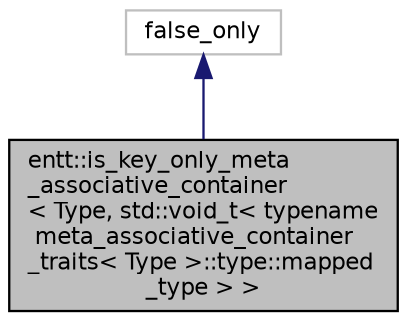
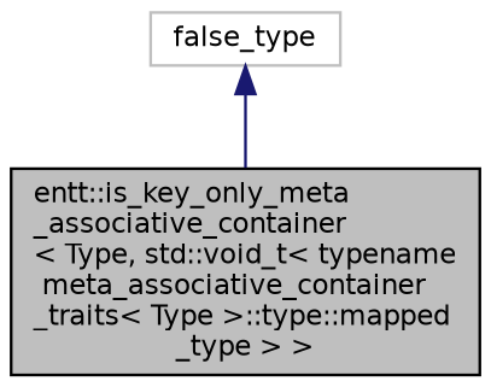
  digraph {
    node [fontname=Helvetica fontsize=10 shape=record style=filled]
    n1 [color=black fillcolor=grey75 fontcolor=black height=0.2 label="entt::is_key_only_meta\l_associative_container\l\< Type, std::void_t\< typename\l meta_associative_container\l_traits\< Type \>::type::mapped\l_type \> \>" width=0.4]
-   n2 [color=grey75 fillcolor=white height=0.2 label=false_only width=0.4]
+   n2 [color=grey75 fillcolor=white height=0.2 label=false_type width=0.4]
    n2 -> n1 [color=midnightblue dir=back fontname=Helvetica fontsize=10 labelfontname=Helvetica labelfontsize=10 style=solid]
  }
